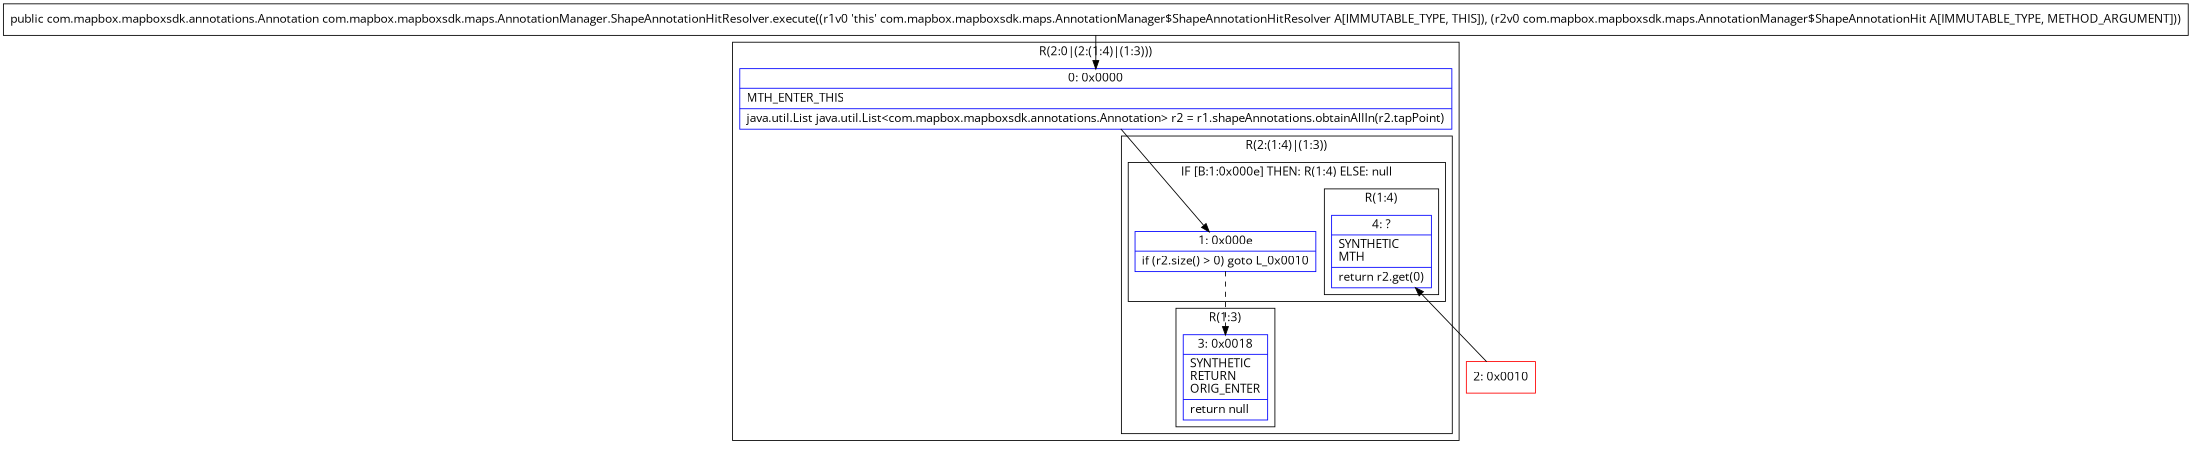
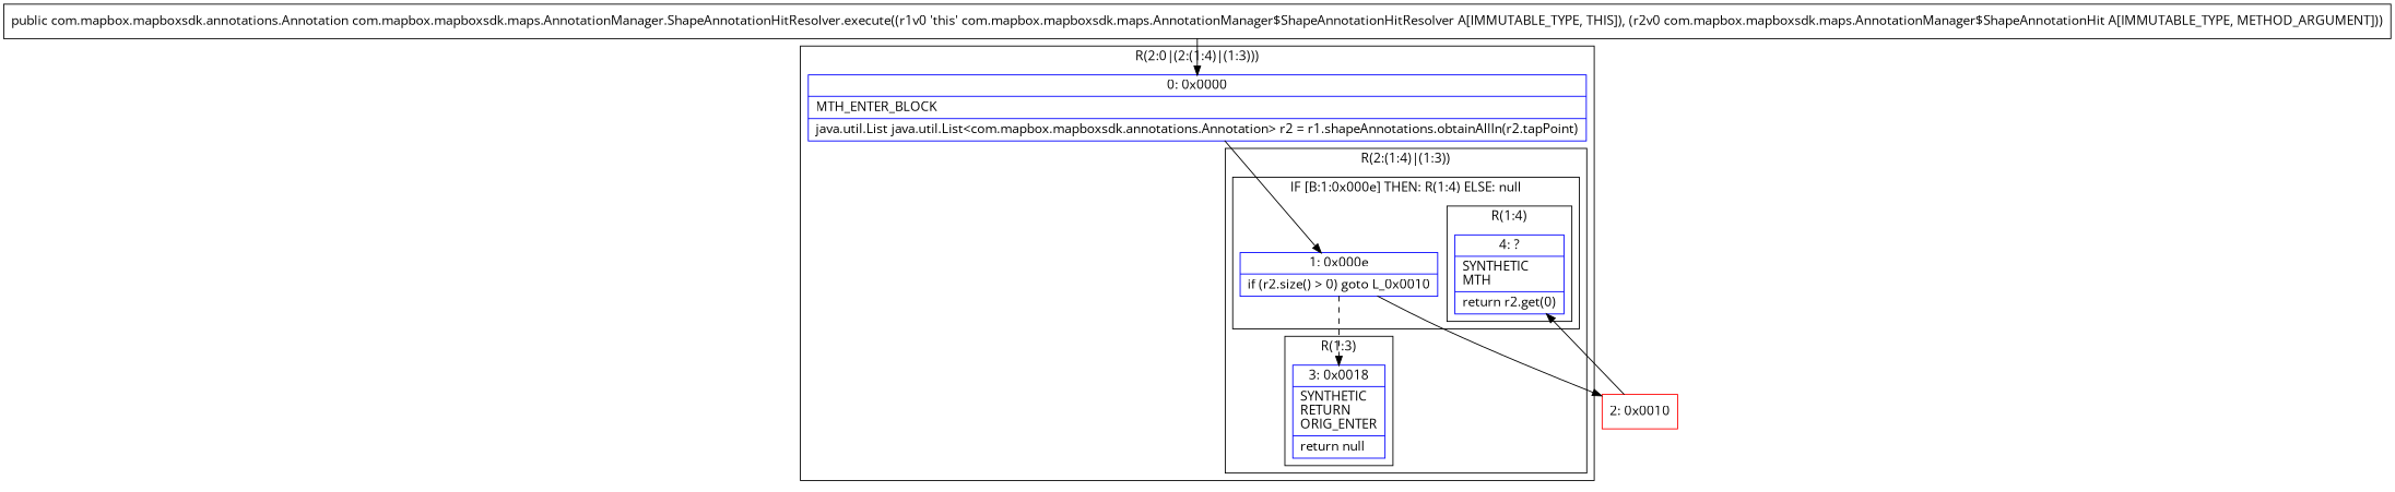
  digraph {
    fontname="Open Sans"
    node [color=blue fontname="Open Sans" shape=record]
    edge [fontname="Open Sans"]
    n1 [label="{4\:\ ?|SYNTHETIC\lMTH\l|return r2.get(0)\l}"]
    n2 [label="{1\:\ 0x000e|if (r2.size() \> 0) goto L_0x0010\l}"]
    n3 [label="{3\:\ 0x0018|SYNTHETIC\lRETURN\lORIG_ENTER\l|return null\l}"]
-   n4 [label="{0\:\ 0x0000|MTH_ENTER_THIS\l|java.util.List java.util.List\<com.mapbox.mapboxsdk.annotations.Annotation\> r2 = r1.shapeAnnotations.obtainAllIn(r2.tapPoint)\l}"]
+   n4 [label="{0\:\ 0x0000|MTH_ENTER_BLOCK\l|java.util.List java.util.List\<com.mapbox.mapboxsdk.annotations.Annotation\> r2 = r1.shapeAnnotations.obtainAllIn(r2.tapPoint)\l}"]
    n5 [color=red label="{2\:\ 0x0010}"]
    n6 [label="{public com.mapbox.mapboxsdk.annotations.Annotation com.mapbox.mapboxsdk.maps.AnnotationManager.ShapeAnnotationHitResolver.execute((r1v0 'this' com.mapbox.mapboxsdk.maps.AnnotationManager$ShapeAnnotationHitResolver A[IMMUTABLE_TYPE, THIS]), (r2v0 com.mapbox.mapboxsdk.maps.AnnotationManager$ShapeAnnotationHit A[IMMUTABLE_TYPE, METHOD_ARGUMENT])) }" color=""]
    subgraph cluster_1 {
      label="R(2:0|(2:(1:4)|(1:3)))"
      n4
      subgraph cluster_2 {
        label="R(2:(1:4)|(1:3))"
        subgraph cluster_3 {
          label="IF [B:1:0x000e] THEN: R(1:4) ELSE: null"
          n2
          subgraph cluster_4 {
            label="R(1:4)"
            n1
          }
        }
        subgraph cluster_5 {
          label="R(1:3)"
          n3
        }
      }
    }
    n2 -> n3 [style=dashed]
+   n2 -> n5
    n4 -> n2
    n5 -> n1
    n6 -> n4
  }
